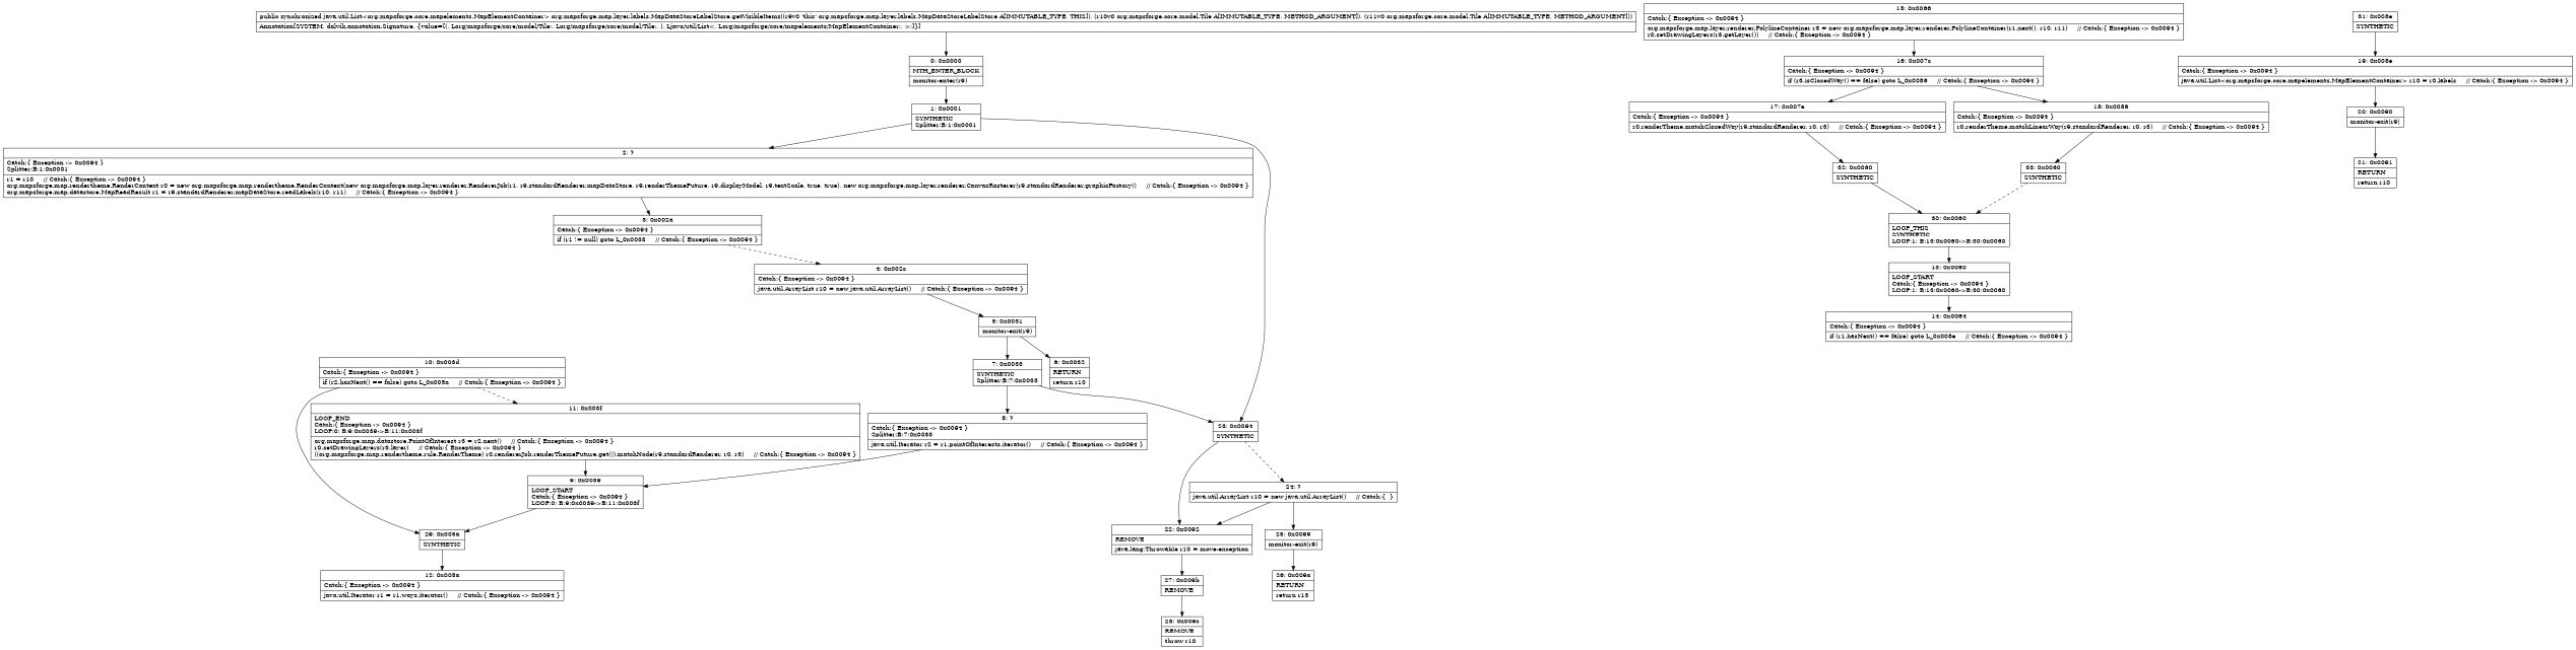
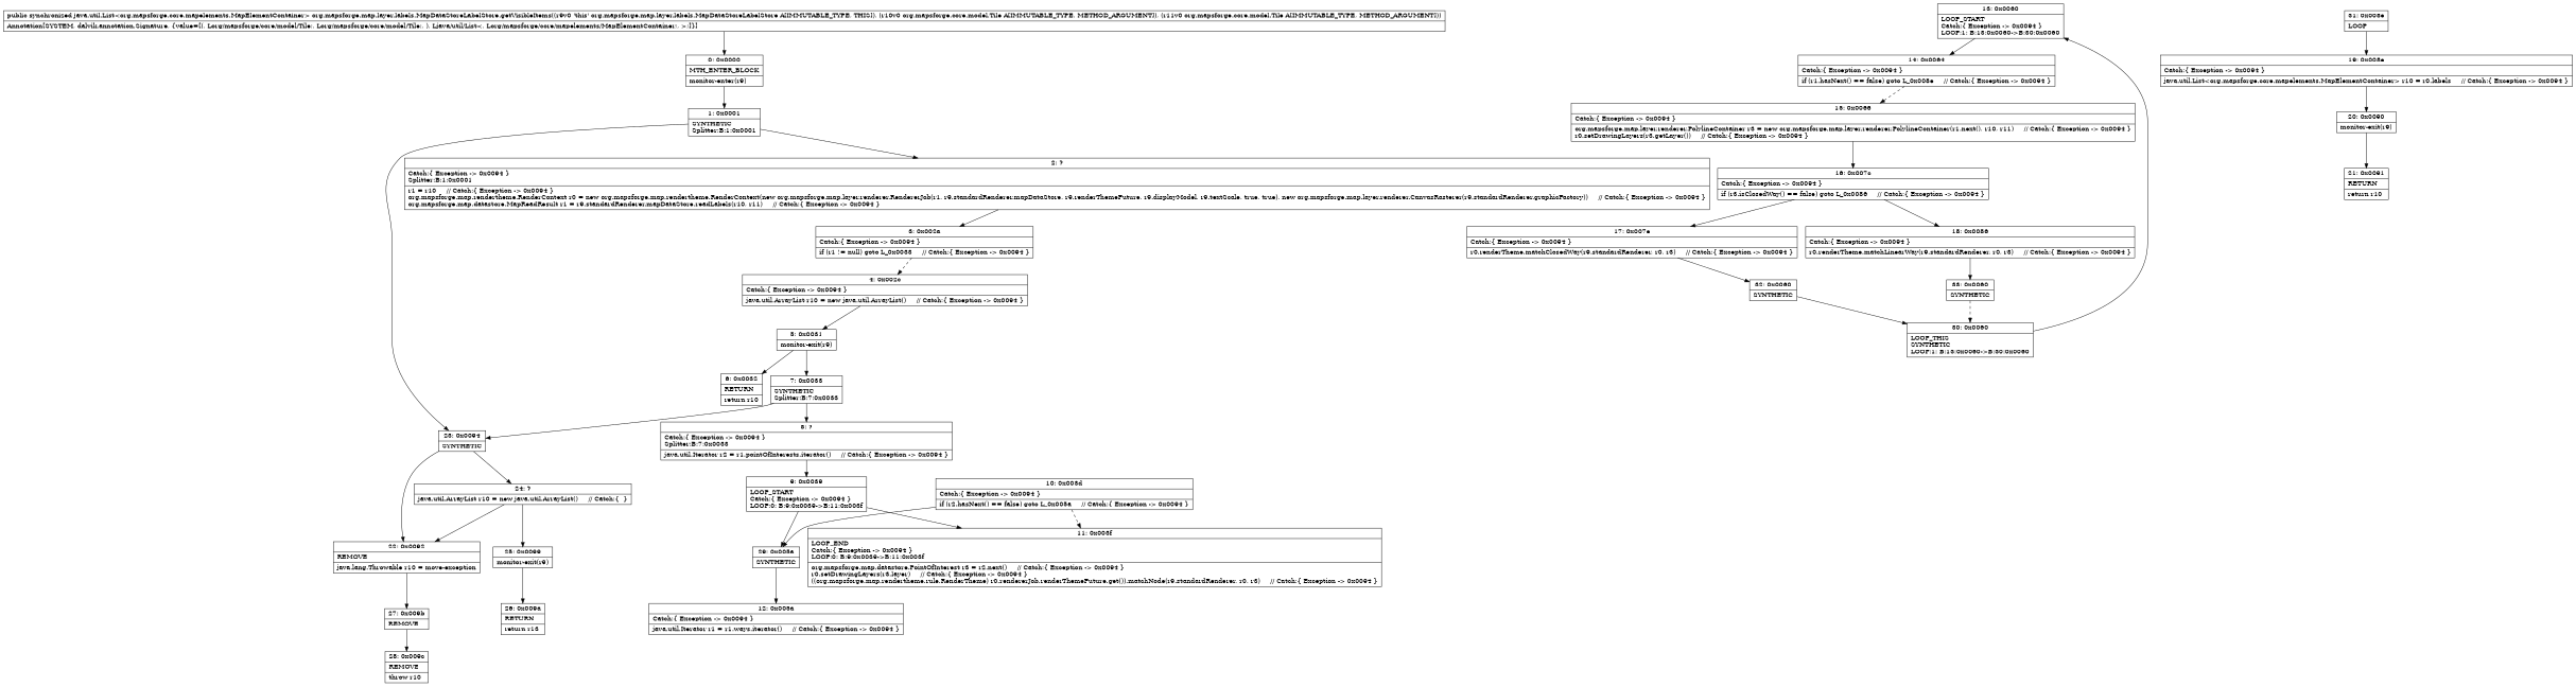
  digraph {
    node [shape=record]
    n1 [label="{0\:\ 0x0000|MTH_ENTER_BLOCK\l|monitor\-enter(r9)\l}"]
    n2 [label="{1\:\ 0x0001|SYNTHETIC\lSplitter:B:1:0x0001\l}"]
    n3 [label="{2\:\ ?|Catch:\{ Exception \-\> 0x0094 \}\lSplitter:B:1:0x0001\l|r1 = r10     \/\/ Catch:\{ Exception \-\> 0x0094 \}\lorg.mapsforge.map.rendertheme.RenderContext r0 = new org.mapsforge.map.rendertheme.RenderContext(new org.mapsforge.map.layer.renderer.RendererJob(r1, r9.standardRenderer.mapDataStore, r9.renderThemeFuture, r9.displayModel, r9.textScale, true, true), new org.mapsforge.map.layer.renderer.CanvasRasterer(r9.standardRenderer.graphicFactory))     \/\/ Catch:\{ Exception \-\> 0x0094 \}\lorg.mapsforge.map.datastore.MapReadResult r1 = r9.standardRenderer.mapDataStore.readLabels(r10, r11)     \/\/ Catch:\{ Exception \-\> 0x0094 \}\l}"]
    n4 [label="{23\:\ 0x0094|SYNTHETIC\l}"]
    n5 [label="{3\:\ 0x002a|Catch:\{ Exception \-\> 0x0094 \}\l|if (r1 != null) goto L_0x0033     \/\/ Catch:\{ Exception \-\> 0x0094 \}\l}"]
    n6 [label="{22\:\ 0x0092|REMOVE\l|java.lang.Throwable r10 = move\-exception\l}"]
    n7 [label="{24\:\ ?|java.util.ArrayList r10 = new java.util.ArrayList()     \/\/ Catch:\{  \}\l}"]
    n8 [label="{4\:\ 0x002c|Catch:\{ Exception \-\> 0x0094 \}\l|java.util.ArrayList r10 = new java.util.ArrayList()     \/\/ Catch:\{ Exception \-\> 0x0094 \}\l}"]
    n9 [label="{5\:\ 0x0031|monitor\-exit(r9)\l}"]
    n10 [label="{7\:\ 0x0033|SYNTHETIC\lSplitter:B:7:0x0033\l}"]
    n11 [label="{8\:\ ?|Catch:\{ Exception \-\> 0x0094 \}\lSplitter:B:7:0x0033\l|java.util.Iterator r2 = r1.pointOfInterests.iterator()     \/\/ Catch:\{ Exception \-\> 0x0094 \}\l}"]
    n12 [label="{6\:\ 0x0032|RETURN\l|return r10\l}"]
    n13 [label="{9\:\ 0x0039|LOOP_START\lCatch:\{ Exception \-\> 0x0094 \}\lLOOP:0: B:9:0x0039\-\>B:11:0x003f\l}"]
    n14 [label="{29\:\ 0x005a|SYNTHETIC\l}"]
    n15 [label="{10\:\ 0x003d|Catch:\{ Exception \-\> 0x0094 \}\l|if (r2.hasNext() == false) goto L_0x005a     \/\/ Catch:\{ Exception \-\> 0x0094 \}\l}"]
    n16 [label="{11\:\ 0x003f|LOOP_END\lCatch:\{ Exception \-\> 0x0094 \}\lLOOP:0: B:9:0x0039\-\>B:11:0x003f\l|org.mapsforge.map.datastore.PointOfInterest r3 = r2.next()     \/\/ Catch:\{ Exception \-\> 0x0094 \}\lr0.setDrawingLayers(r3.layer)     \/\/ Catch:\{ Exception \-\> 0x0094 \}\l((org.mapsforge.map.rendertheme.rule.RenderTheme) r0.rendererJob.renderThemeFuture.get()).matchNode(r9.standardRenderer, r0, r3)     \/\/ Catch:\{ Exception \-\> 0x0094 \}\l}"]
    n17 [label="{12\:\ 0x005a|Catch:\{ Exception \-\> 0x0094 \}\l|java.util.Iterator r1 = r1.ways.iterator()     \/\/ Catch:\{ Exception \-\> 0x0094 \}\l}"]
    n18 [label="{13\:\ 0x0060|LOOP_START\lCatch:\{ Exception \-\> 0x0094 \}\lLOOP:1: B:13:0x0060\-\>B:30:0x0060\l}"]
    n19 [label="{14\:\ 0x0064|Catch:\{ Exception \-\> 0x0094 \}\l|if (r1.hasNext() == false) goto L_0x008e     \/\/ Catch:\{ Exception \-\> 0x0094 \}\l}"]
    n20 [label="{15\:\ 0x0066|Catch:\{ Exception \-\> 0x0094 \}\l|org.mapsforge.map.layer.renderer.PolylineContainer r3 = new org.mapsforge.map.layer.renderer.PolylineContainer(r1.next(), r10, r11)     \/\/ Catch:\{ Exception \-\> 0x0094 \}\lr0.setDrawingLayers(r3.getLayer())     \/\/ Catch:\{ Exception \-\> 0x0094 \}\l}"]
    n21 [label="{16\:\ 0x007c|Catch:\{ Exception \-\> 0x0094 \}\l|if (r3.isClosedWay() == false) goto L_0x0086     \/\/ Catch:\{ Exception \-\> 0x0094 \}\l}"]
-   n22 [label="{31\:\ 0x008e|SYNTHETIC\l}"]
+   n22 [label="{31\:\ 0x008e|LOOP\l}"]
    n23 [label="{19\:\ 0x008e|Catch:\{ Exception \-\> 0x0094 \}\l|java.util.List\<org.mapsforge.core.mapelements.MapElementContainer\> r10 = r0.labels     \/\/ Catch:\{ Exception \-\> 0x0094 \}\l}"]
    n24 [label="{17\:\ 0x007e|Catch:\{ Exception \-\> 0x0094 \}\l|r0.renderTheme.matchClosedWay(r9.standardRenderer, r0, r3)     \/\/ Catch:\{ Exception \-\> 0x0094 \}\l}"]
    n25 [label="{18\:\ 0x0086|Catch:\{ Exception \-\> 0x0094 \}\l|r0.renderTheme.matchLinearWay(r9.standardRenderer, r0, r3)     \/\/ Catch:\{ Exception \-\> 0x0094 \}\l}"]
    n26 [label="{32\:\ 0x0060|SYNTHETIC\l}"]
    n27 [label="{33\:\ 0x0060|SYNTHETIC\l}"]
    n28 [label="{30\:\ 0x0060|LOOP_THIS\lSYNTHETIC\lLOOP:1: B:13:0x0060\-\>B:30:0x0060\l}"]
    n29 [label="{20\:\ 0x0090|monitor\-exit(r9)\l}"]
    n30 [label="{21\:\ 0x0091|RETURN\l|return r10\l}"]
    n31 [label="{27\:\ 0x009b|REMOVE\l}"]
    n32 [label="{28\:\ 0x009c|REMOVE\l|throw r10\l}"]
    n33 [label="{25\:\ 0x0099|monitor\-exit(r9)\l}"]
    n34 [label="{26\:\ 0x009a|RETURN\l|return r13\l}"]
    n35 [label="{public synchronized java.util.List\<org.mapsforge.core.mapelements.MapElementContainer\> org.mapsforge.map.layer.labels.MapDataStoreLabelStore.getVisibleItems((r9v0 'this' org.mapsforge.map.layer.labels.MapDataStoreLabelStore A[IMMUTABLE_TYPE, THIS]), (r10v0 org.mapsforge.core.model.Tile A[IMMUTABLE_TYPE, METHOD_ARGUMENT]), (r11v0 org.mapsforge.core.model.Tile A[IMMUTABLE_TYPE, METHOD_ARGUMENT]))  | Annotation[SYSTEM, dalvik.annotation.Signature, \{value=[(, Lorg\/mapsforge\/core\/model\/Tile;, Lorg\/mapsforge\/core\/model\/Tile;, ), Ljava\/util\/List\<, Lorg\/mapsforge\/core\/mapelements\/MapElementContainer;, \>;]\}]\l}"]
    n1 -> n2
    n2 -> n3
    n2 -> n4
    n3 -> n5
    n4 -> n6
-   n4 -> n7 [style=dashed]
+   n4 -> n7
    n5 -> n8 [style=dashed]
    n6 -> n31
    n7 -> n6
    n7 -> n33
    n8 -> n9
    n9 -> n10
    n9 -> n12
    n10 -> n4
    n10 -> n11
    n11 -> n13
    n13 -> n14
    n14 -> n17
    n15 -> n14
    n15 -> n16 [style=dashed]
-   n16 -> n13
+   n13 -> n16
    n18 -> n19
+   n19 -> n20 [style=dashed]
    n20 -> n21
    n21 -> n24 [style=solid]
    n21 -> n25
    n22 -> n23
    n23 -> n29
    n24 -> n26
    n25 -> n27
    n26 -> n28
    n27 -> n28 [style=dashed]
    n28 -> n18
    n29 -> n30
    n31 -> n32
    n33 -> n34
    n35 -> n1
  }
